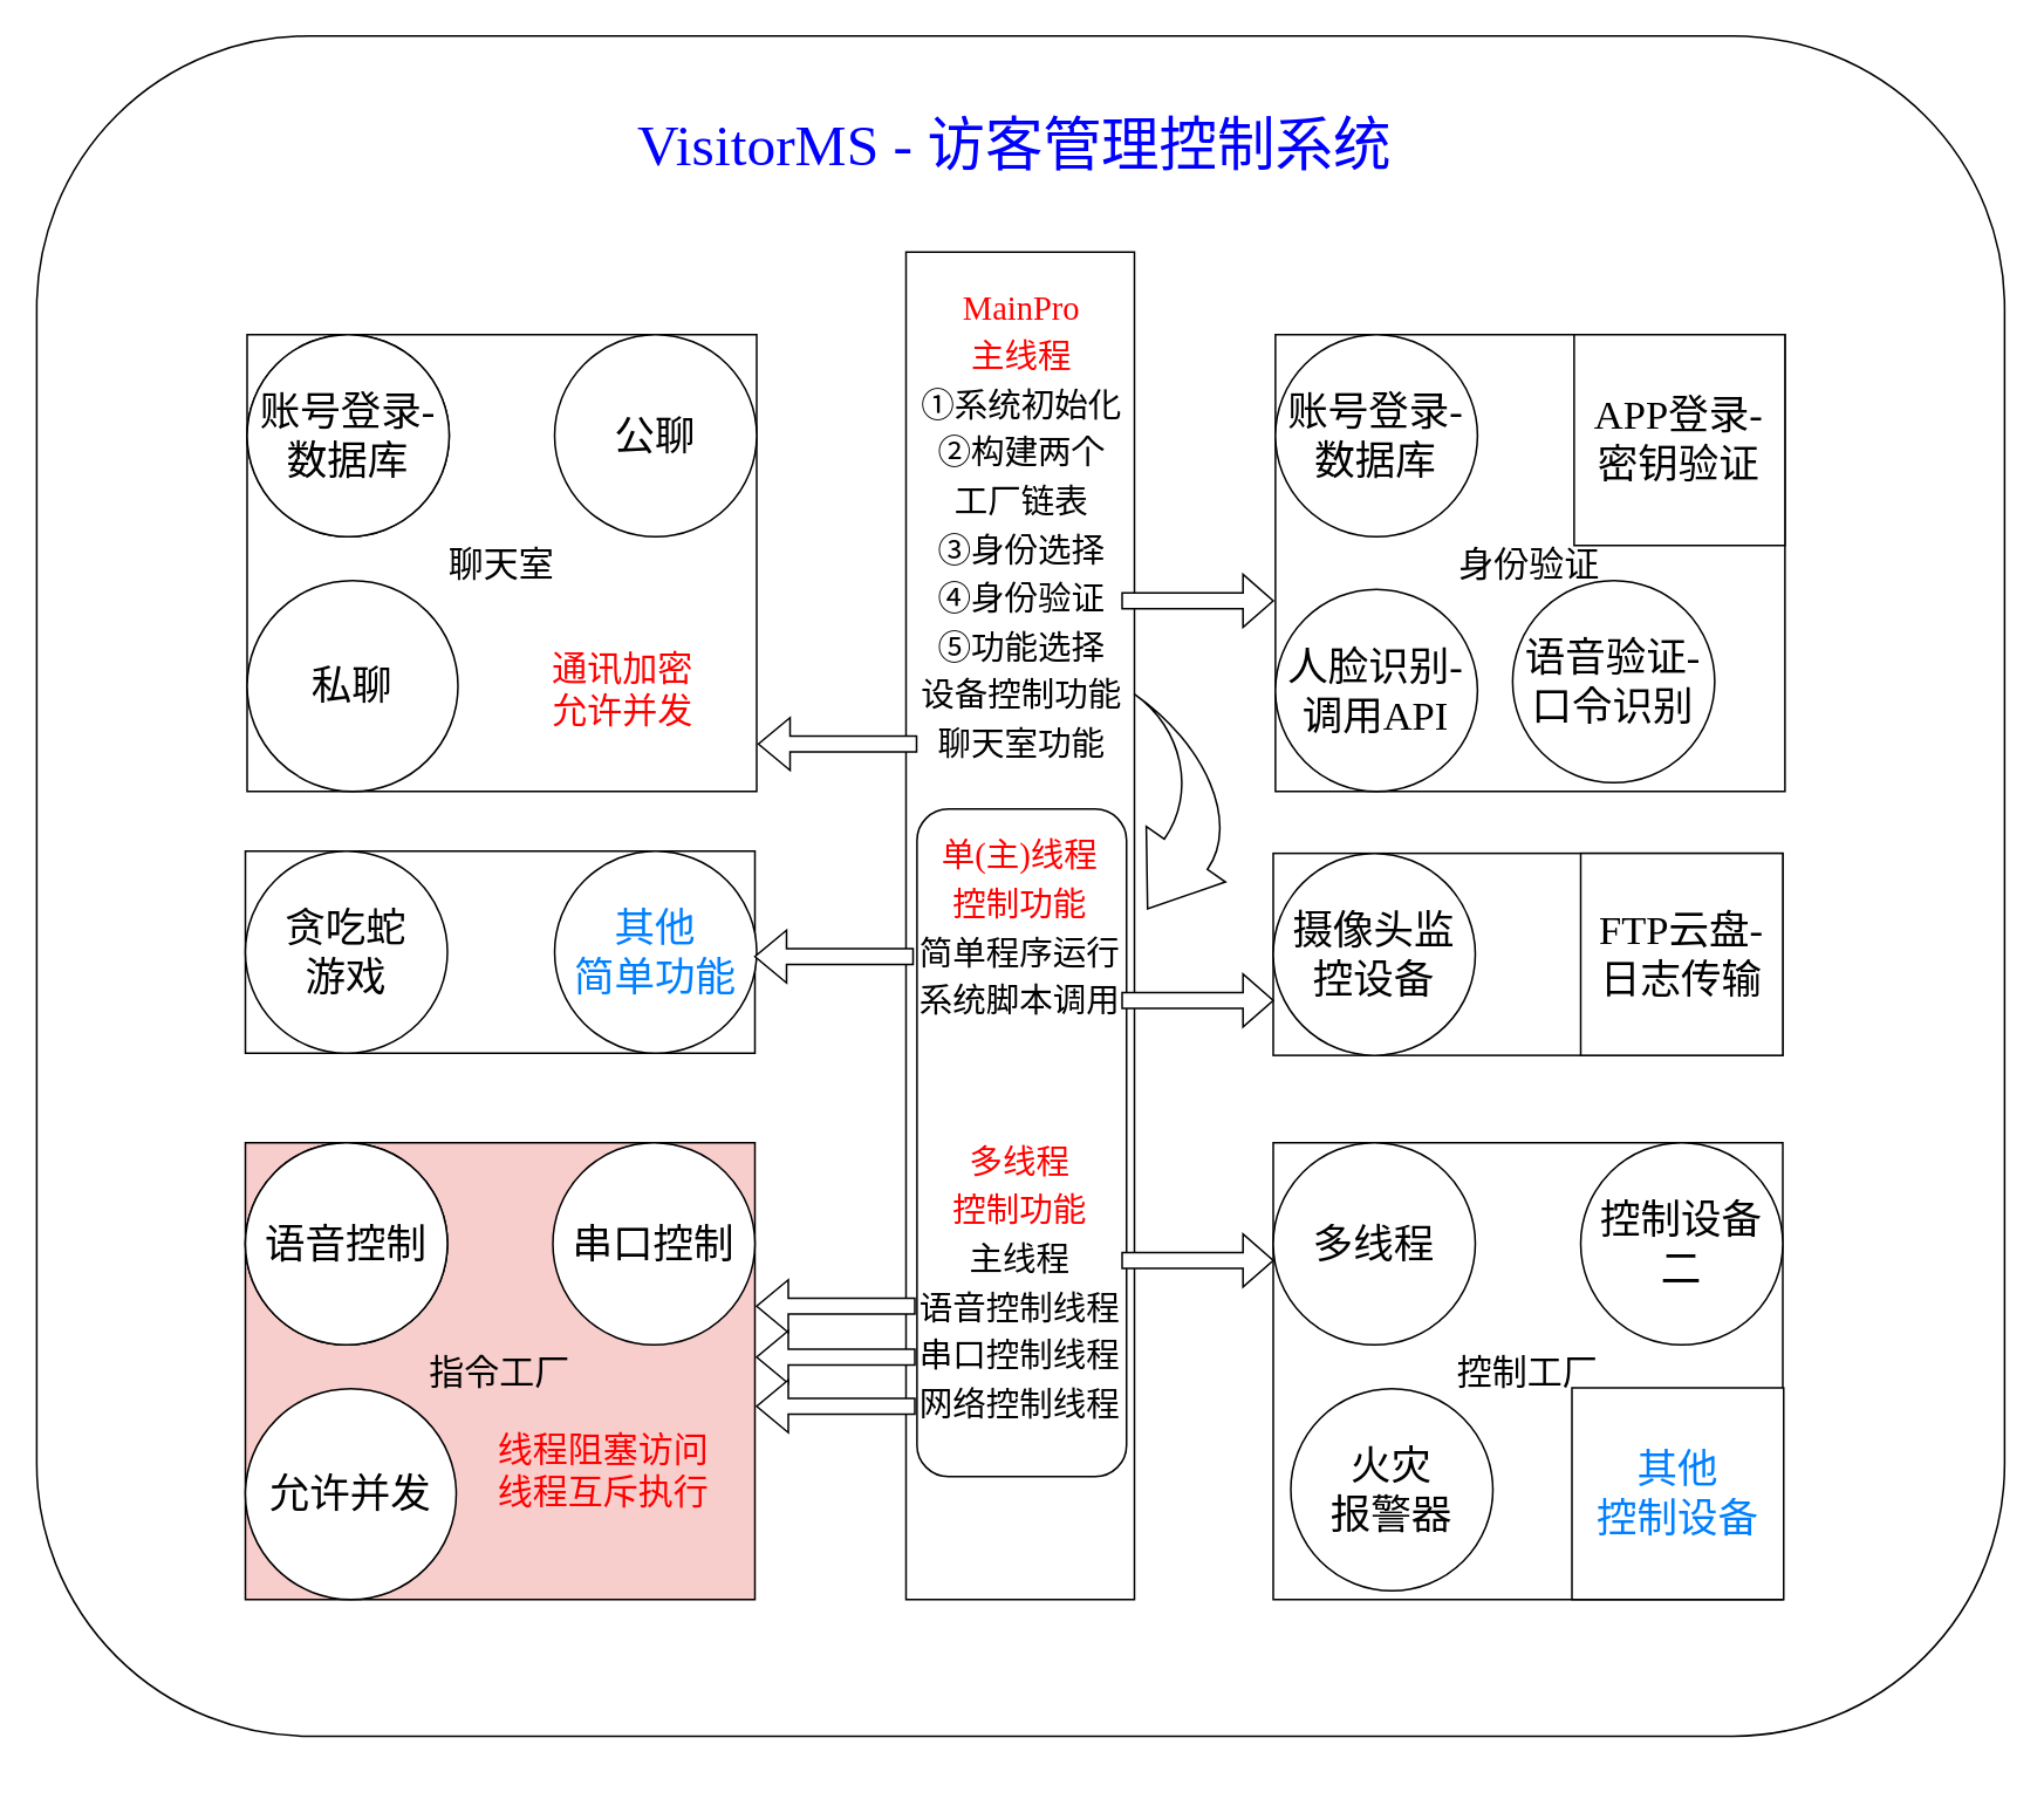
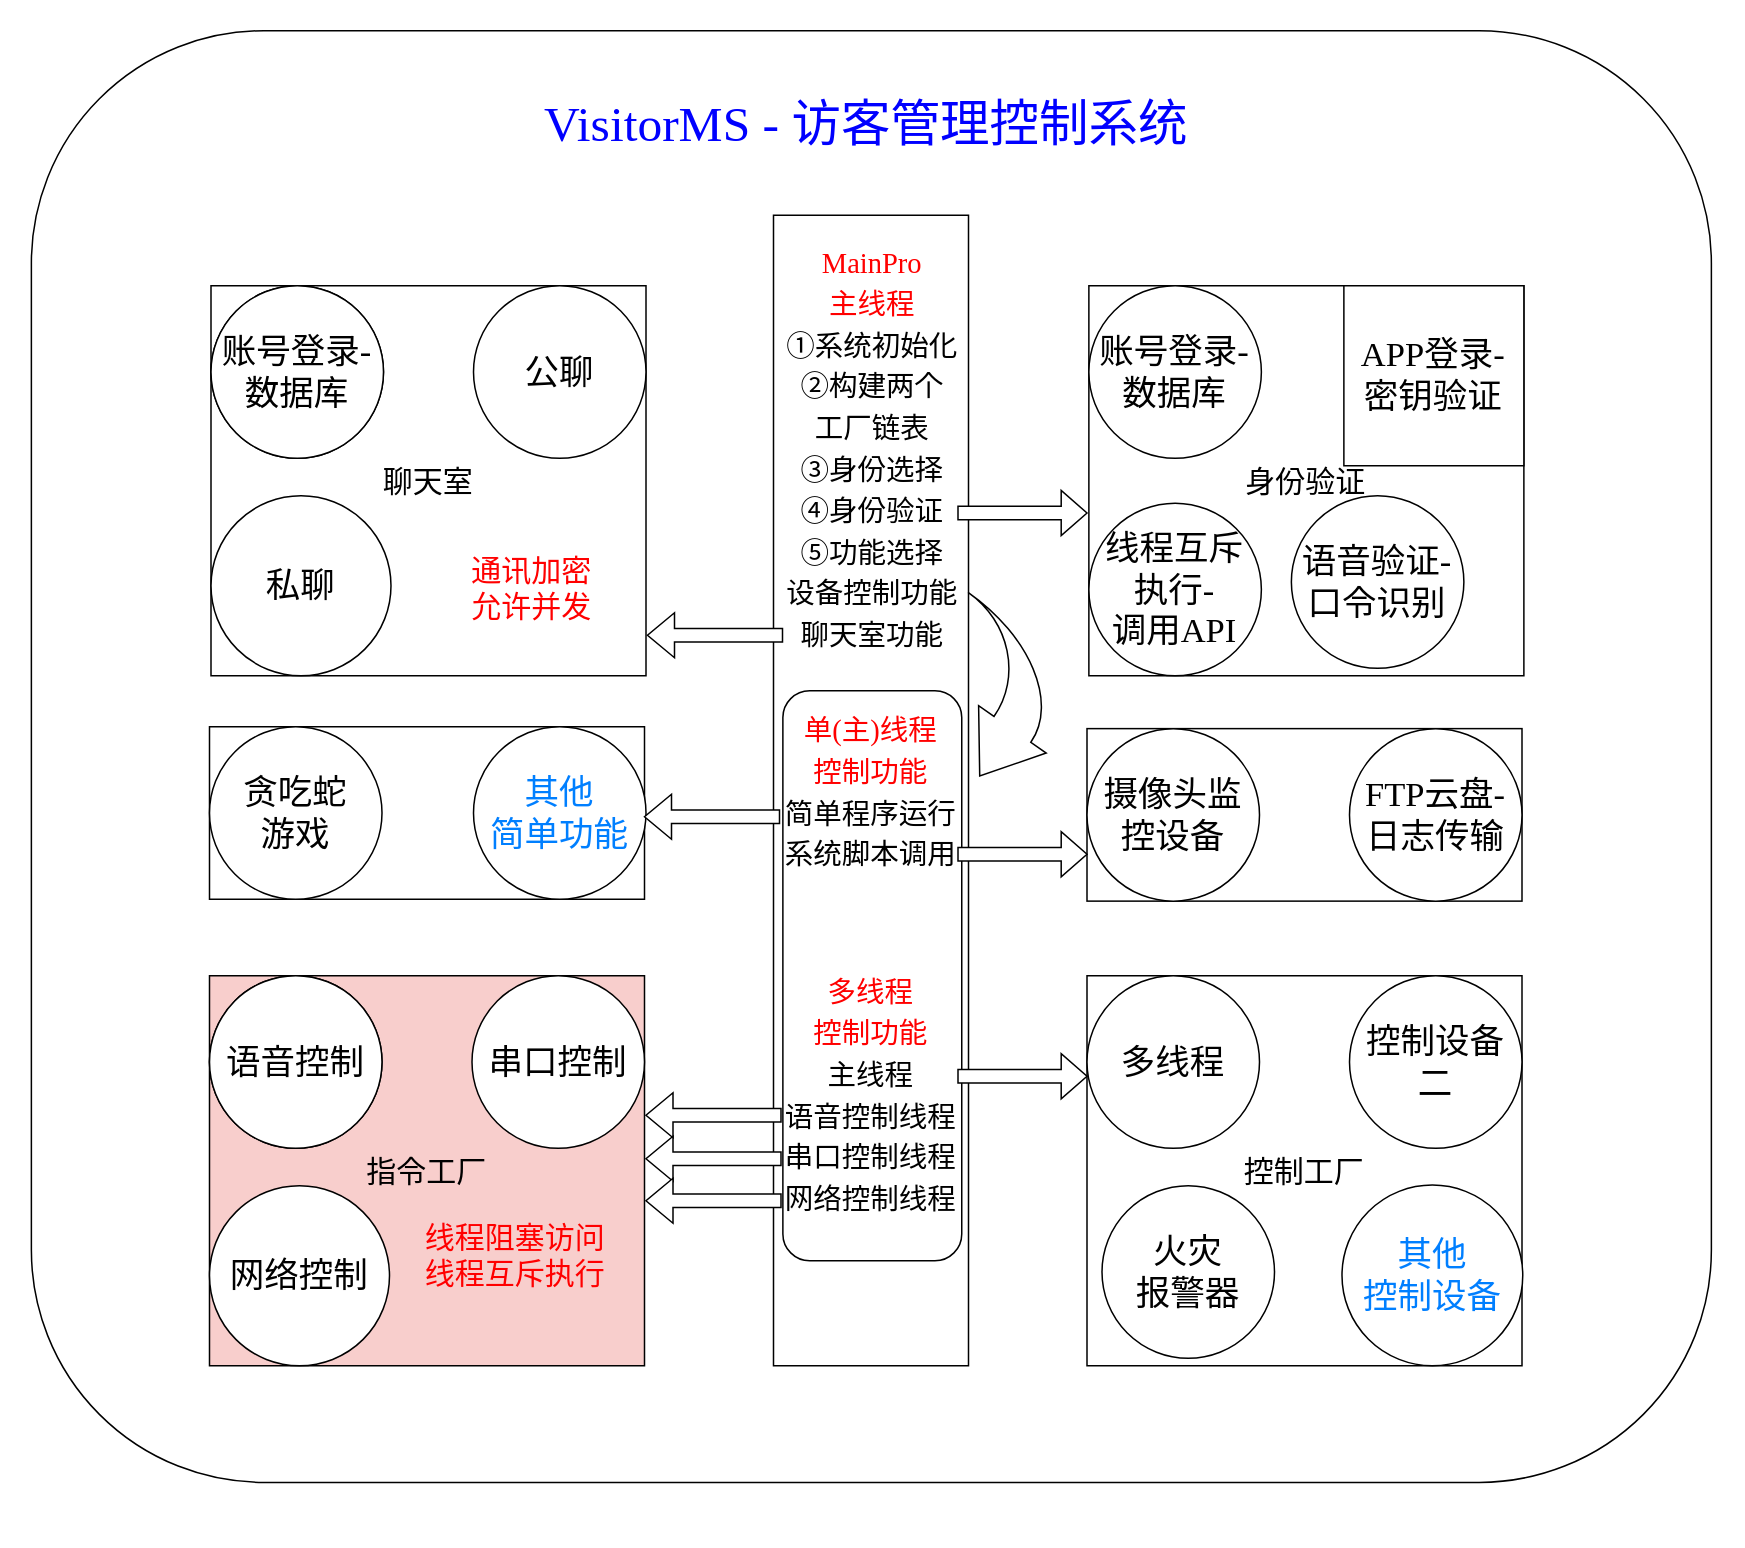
  <mxCell id="0" />
  <mxCell id="1" parent="0" />
  <mxCell id="2" value="" style="rounded=1;whiteSpace=wrap;html=1;arcSize=16;" parent="1" vertex="1"><mxGeometry x="20.25" y="20" width="1120" height="967.75" as="geometry" /></mxCell>
  <mxCell id="3" value="" style="group" parent="1" vertex="1" connectable="0"><mxGeometry x="514.25" y="210" width="130.75" height="800" as="geometry" /></mxCell>
  <mxCell id="4" value="" style="rounded=0;whiteSpace=wrap;html=1;" parent="3" vertex="1"><mxGeometry x="0.75" y="-67" width="130" height="767" as="geometry" /></mxCell>
  <mxCell id="5" value="&lt;font style=&quot;font-size: 19px&quot;&gt;&lt;font color=&quot;#ff0000&quot;&gt;单线程&lt;br&gt;控制功能&lt;/font&gt;&lt;br&gt;简单程序运行&lt;br&gt;系统调用脚本&lt;br&gt;&lt;/font&gt;" style="text;html=1;strokeColor=none;fillColor=none;align=center;verticalAlign=middle;whiteSpace=wrap;rounded=0;fontFamily=Comic Sans MS;fontSize=23;" parent="3" vertex="1"><mxGeometry x="7" y="237" width="117.5" height="157" as="geometry" /></mxCell>
  <mxCell id="6" value="" style="rounded=1;whiteSpace=wrap;html=1;fontFamily=Comic Sans MS;fontSize=25;fontColor=#0000FF;" parent="3" vertex="1"><mxGeometry x="7" y="250" width="119.25" height="380" as="geometry" /></mxCell>
  <mxCell id="7" value="" style="group" parent="3" vertex="1" connectable="0"><mxGeometry x="7" y="238" width="117.5" height="400" as="geometry" /></mxCell>
  <mxCell id="8" value="&lt;font style=&quot;font-size: 19px&quot;&gt;&lt;font style=&quot;font-size: 19px&quot; color=&quot;#ff0000&quot;&gt;多线程&lt;br&gt;控制功能&lt;/font&gt;&lt;br&gt;&lt;font style=&quot;font-size: 19px&quot;&gt;主线程&lt;br&gt;语音控制线程&lt;br&gt;串口控制线程&lt;br&gt;网络控制线程&lt;br&gt;&lt;/font&gt;&lt;/font&gt;" style="text;html=1;strokeColor=none;fillColor=none;align=center;verticalAlign=middle;whiteSpace=wrap;rounded=0;fontFamily=Comic Sans MS;fontSize=23;" parent="7" vertex="1"><mxGeometry y="159" width="117.5" height="243" as="geometry" /></mxCell>
  <mxCell id="9" value="&lt;font style=&quot;font-size: 19px&quot;&gt;&lt;font color=&quot;#ff0000&quot;&gt;单(主)线程&lt;br&gt;控制功能&lt;/font&gt;&lt;br&gt;简单程序运行&lt;br&gt;系统脚本调用&lt;br&gt;&lt;/font&gt;" style="text;html=1;strokeColor=none;fillColor=none;align=center;verticalAlign=middle;whiteSpace=wrap;rounded=0;fontFamily=Comic Sans MS;fontSize=23;" parent="7" vertex="1"><mxGeometry width="117.5" height="157" as="geometry" /></mxCell>
  <mxCell id="10" value="" style="group" parent="1" vertex="1" connectable="0"><mxGeometry x="139" y="650" width="290" height="265" as="geometry" /></mxCell>
  <mxCell id="11" value="指令工厂" style="rounded=0;whiteSpace=wrap;html=1;fontSize=20;fontColor=#000000;fillColor=#f8cecc;" parent="10" vertex="1"><mxGeometry width="290" height="260" as="geometry" /></mxCell>
  <mxCell id="12" value="语言控制" style="ellipse;whiteSpace=wrap;html=1;aspect=fixed;fontFamily=Comic Sans MS;fontSize=23;" parent="10" vertex="1"><mxGeometry width="115" height="115" as="geometry" /></mxCell>
  <mxCell id="13" value="串口控制" style="ellipse;whiteSpace=wrap;html=1;aspect=fixed;fontFamily=Comic Sans MS;fontSize=23;" parent="10" vertex="1"><mxGeometry x="175" width="115" height="115" as="geometry" /></mxCell>
  <mxCell id="14" value="语音控制" style="ellipse;whiteSpace=wrap;html=1;aspect=fixed;fontFamily=Comic Sans MS;fontSize=23;" parent="10" vertex="1"><mxGeometry width="115" height="115" as="geometry" /></mxCell>
- <mxCell id="15" value="允许并发" style="ellipse;whiteSpace=wrap;html=1;aspect=fixed;fontFamily=Comic Sans MS;fontSize=23;" parent="10" vertex="1"><mxGeometry y="140" width="120" height="120" as="geometry" /></mxCell>
+ <mxCell id="15" value="网络控制" style="ellipse;whiteSpace=wrap;html=1;aspect=fixed;fontFamily=Comic Sans MS;fontSize=23;" parent="10" vertex="1"><mxGeometry y="140" width="120" height="120" as="geometry" /></mxCell>
  <mxCell id="16" value="&lt;font style=&quot;font-size: 20px&quot; color=&quot;#ff0000&quot;&gt;线程阻塞访问&lt;br&gt;线程互斥执行&lt;/font&gt;" style="text;html=1;strokeColor=none;fillColor=none;align=center;verticalAlign=middle;whiteSpace=wrap;rounded=0;" parent="10" vertex="1"><mxGeometry x="129" y="171" width="150" height="30" as="geometry" /></mxCell>
  <mxCell id="17" value="" style="group" parent="1" vertex="1" connectable="0"><mxGeometry x="724" y="650" width="292.5" height="260" as="geometry" /></mxCell>
  <mxCell id="18" value="控制工厂" style="rounded=0;whiteSpace=wrap;html=1;fontSize=20;fontColor=#000000;" parent="17" vertex="1"><mxGeometry width="290" height="260" as="geometry" /></mxCell>
  <mxCell id="19" value="控制设备二" style="ellipse;whiteSpace=wrap;html=1;aspect=fixed;fontFamily=Comic Sans MS;fontSize=23;" parent="17" vertex="1"><mxGeometry x="175" width="115" height="115" as="geometry" /></mxCell>
  <mxCell id="20" value="多线程" style="ellipse;whiteSpace=wrap;html=1;aspect=fixed;fontFamily=Comic Sans MS;fontSize=23;" parent="17" vertex="1"><mxGeometry width="115" height="115" as="geometry" /></mxCell>
  <mxCell id="21" value="火灾&lt;br&gt;报警器" style="ellipse;whiteSpace=wrap;html=1;aspect=fixed;fontFamily=Comic Sans MS;fontSize=23;" parent="17" vertex="1"><mxGeometry x="10" y="140" width="115" height="115" as="geometry" /></mxCell>
- <mxCell id="22" value="&lt;font color=&quot;#007fff&quot;&gt;其他&lt;br&gt;控制设备&lt;/font&gt;" style="whiteSpace=wrap;html=1;aspect=fixed;fontFamily=Comic Sans MS;fontSize=23;rounded=0;" parent="17" vertex="1"><mxGeometry x="170" y="139.5" width="120.5" height="120.5" as="geometry" /></mxCell>
+ <mxCell id="22" value="&lt;font color=&quot;#007fff&quot;&gt;其他&lt;br&gt;控制设备&lt;/font&gt;" style="ellipse;whiteSpace=wrap;html=1;aspect=fixed;fontFamily=Comic Sans MS;fontSize=23;" parent="17" vertex="1"><mxGeometry x="170" y="139.5" width="120.5" height="120.5" as="geometry" /></mxCell>
  <mxCell id="23" value="" style="group" parent="1" vertex="1" connectable="0"><mxGeometry x="724" y="485.25" width="290" height="115" as="geometry" /></mxCell>
  <mxCell id="24" value="" style="rounded=0;whiteSpace=wrap;html=1;fontSize=22;" parent="23" vertex="1"><mxGeometry width="290" height="115" as="geometry" /></mxCell>
- <mxCell id="25" value="FTP云盘-日志传输" style="whiteSpace=wrap;html=1;aspect=fixed;fontFamily=Comic Sans MS;fontSize=23;rounded=0;" parent="23" vertex="1"><mxGeometry x="175" width="115" height="115" as="geometry" /></mxCell>
+ <mxCell id="25" value="FTP云盘-日志传输" style="ellipse;whiteSpace=wrap;html=1;aspect=fixed;fontFamily=Comic Sans MS;fontSize=23;" parent="23" vertex="1"><mxGeometry x="175" width="115" height="115" as="geometry" /></mxCell>
  <mxCell id="26" value="摄像头监控设备" style="ellipse;whiteSpace=wrap;html=1;aspect=fixed;fontFamily=Comic Sans MS;fontSize=23;" parent="23" vertex="1"><mxGeometry width="115" height="115" as="geometry" /></mxCell>
  <mxCell id="27" value="" style="group" parent="1" vertex="1" connectable="0"><mxGeometry x="139" y="484" width="291" height="117.5" as="geometry" /></mxCell>
  <mxCell id="28" value="" style="rounded=0;whiteSpace=wrap;html=1;fontSize=22;" parent="27" vertex="1"><mxGeometry width="290" height="115" as="geometry" /></mxCell>
  <mxCell id="29" value="贪吃蛇&lt;br&gt;游戏" style="ellipse;whiteSpace=wrap;html=1;aspect=fixed;fontFamily=Comic Sans MS;fontSize=23;" parent="27" vertex="1"><mxGeometry width="115" height="115" as="geometry" /></mxCell>
  <mxCell id="30" value="&lt;font color=&quot;#007fff&quot;&gt;其他&lt;br&gt;简单功能&lt;/font&gt;" style="ellipse;whiteSpace=wrap;html=1;aspect=fixed;fontFamily=Comic Sans MS;fontSize=23;" parent="27" vertex="1"><mxGeometry x="176" width="115" height="115" as="geometry" /></mxCell>
  <mxCell id="31" value="&lt;font style=&quot;font-size: 33px&quot;&gt;&lt;span style=&quot;color: rgb(0 , 0 , 255) ; font-family: &amp;#34;comic sans ms&amp;#34;&quot;&gt;VisitorMS -&amp;nbsp;&lt;/span&gt;&lt;font face=&quot;Comic Sans MS&quot; style=&quot;font-size: 33px&quot; color=&quot;#0000ff&quot;&gt;访客管理控制系统&lt;/font&gt;&lt;/font&gt;" style="text;html=1;strokeColor=none;fillColor=none;align=center;verticalAlign=middle;whiteSpace=wrap;rounded=0;fontSize=19;fontColor=#FF0000;" parent="1" vertex="1"><mxGeometry x="347" y="53" width="460" height="60" as="geometry" /></mxCell>
  <mxCell id="32" value="" style="shape=singleArrow;direction=west;whiteSpace=wrap;html=1;fontSize=19;fontColor=#FF0000;" parent="1" vertex="1"><mxGeometry x="429" y="529" width="90" height="30" as="geometry" /></mxCell>
  <mxCell id="33" value="" style="shape=singleArrow;direction=west;whiteSpace=wrap;html=1;fontSize=19;fontColor=#FF0000;" parent="1" vertex="1"><mxGeometry x="430" y="728" width="90" height="30" as="geometry" /></mxCell>
  <mxCell id="34" value="" style="shape=singleArrow;direction=west;whiteSpace=wrap;html=1;fontSize=19;fontColor=#FF0000;rotation=-180;" parent="1" vertex="1"><mxGeometry x="638" y="702" width="86" height="30" as="geometry" /></mxCell>
  <mxCell id="35" value="" style="shape=singleArrow;direction=west;whiteSpace=wrap;html=1;fontSize=19;fontColor=#FF0000;rotation=-180;" parent="1" vertex="1"><mxGeometry x="638" y="554" width="86" height="30" as="geometry" /></mxCell>
  <mxCell id="36" value="&lt;font style=&quot;font-size: 19px&quot;&gt;&lt;font style=&quot;font-size: 19px&quot; color=&quot;#ff0000&quot;&gt;MainPro&lt;br&gt;主线程&lt;/font&gt;&lt;br&gt;&lt;span&gt;①系统初始化&lt;/span&gt;&lt;br&gt;&lt;font style=&quot;font-size: 19px&quot;&gt;②构建两个&lt;br&gt;工厂链表&lt;br&gt;③身份选择&lt;br&gt;④身份验证&lt;br&gt;⑤功能选择&lt;br&gt;设备控制功能&lt;br&gt;聊天室功能&lt;br&gt;&lt;/font&gt;&lt;/font&gt;" style="text;html=1;strokeColor=none;fillColor=none;align=center;verticalAlign=middle;whiteSpace=wrap;rounded=0;fontFamily=Comic Sans MS;fontSize=23;" parent="1" vertex="1"><mxGeometry x="516.5" y="158" width="127.5" height="280" as="geometry" /></mxCell>
  <mxCell id="37" value="" style="shape=singleArrow;direction=west;whiteSpace=wrap;html=1;fontSize=19;fontColor=#FF0000;rotation=-180;" parent="1" vertex="1"><mxGeometry x="638" y="326.5" width="86" height="30" as="geometry" /></mxCell>
  <mxCell id="38" value="" style="shape=singleArrow;direction=west;whiteSpace=wrap;html=1;fontSize=19;fontColor=#FF0000;" parent="1" vertex="1"><mxGeometry x="430" y="757" width="90" height="30" as="geometry" /></mxCell>
  <mxCell id="39" value="" style="group" parent="1" vertex="1" connectable="0"><mxGeometry x="725.25" y="190" width="290" height="260" as="geometry" /></mxCell>
  <mxCell id="40" value="身份验证" style="rounded=0;whiteSpace=wrap;html=1;fontSize=20;fontColor=#000000;" parent="39" vertex="1"><mxGeometry width="290" height="260" as="geometry" /></mxCell>
  <mxCell id="41" value="语音验证-&lt;br&gt;口令识别" style="ellipse;whiteSpace=wrap;html=1;aspect=fixed;fontFamily=Comic Sans MS;fontSize=23;" parent="39" vertex="1"><mxGeometry x="135" y="140" width="115" height="115" as="geometry" /></mxCell>
- <mxCell id="42" value="人脸识别-&lt;br&gt;调用API" style="ellipse;whiteSpace=wrap;html=1;aspect=fixed;fontFamily=Comic Sans MS;fontSize=23;" parent="39" vertex="1"><mxGeometry y="145" width="115" height="115" as="geometry" /></mxCell>
+ <mxCell id="42" value="线程互斥执行-&lt;br&gt;调用API" style="ellipse;whiteSpace=wrap;html=1;aspect=fixed;fontFamily=Comic Sans MS;fontSize=23;" parent="39" vertex="1"><mxGeometry y="145" width="115" height="115" as="geometry" /></mxCell>
  <mxCell id="43" value="APP登录-&lt;br&gt;密钥验证" style="whiteSpace=wrap;html=1;aspect=fixed;fontFamily=Comic Sans MS;fontSize=23;rounded=0;" parent="39" vertex="1"><mxGeometry x="170" width="120" height="120" as="geometry" /></mxCell>
  <mxCell id="44" value="账号登录-数据库" style="ellipse;whiteSpace=wrap;html=1;aspect=fixed;fontFamily=Comic Sans MS;fontSize=23;" parent="39" vertex="1"><mxGeometry width="115" height="115" as="geometry" /></mxCell>
  <mxCell id="45" value="" style="group" parent="1" vertex="1" connectable="0"><mxGeometry x="140" y="190" width="290" height="265" as="geometry" /></mxCell>
  <mxCell id="46" value="聊天室" style="rounded=0;whiteSpace=wrap;html=1;fontSize=20;fontColor=#000000;" parent="45" vertex="1"><mxGeometry width="290" height="260" as="geometry" /></mxCell>
  <mxCell id="47" value="语言控制" style="ellipse;whiteSpace=wrap;html=1;aspect=fixed;fontFamily=Comic Sans MS;fontSize=23;" parent="45" vertex="1"><mxGeometry width="115" height="115" as="geometry" /></mxCell>
  <mxCell id="48" value="公聊" style="ellipse;whiteSpace=wrap;html=1;aspect=fixed;fontFamily=Comic Sans MS;fontSize=23;" parent="45" vertex="1"><mxGeometry x="175" width="115" height="115" as="geometry" /></mxCell>
  <mxCell id="49" value="&lt;span&gt;账号登录-数据库&lt;/span&gt;" style="ellipse;whiteSpace=wrap;html=1;aspect=fixed;fontFamily=Comic Sans MS;fontSize=23;" parent="45" vertex="1"><mxGeometry width="115" height="115" as="geometry" /></mxCell>
  <mxCell id="50" value="私聊" style="ellipse;whiteSpace=wrap;html=1;aspect=fixed;fontFamily=Comic Sans MS;fontSize=23;" parent="45" vertex="1"><mxGeometry y="140" width="120" height="120" as="geometry" /></mxCell>
  <mxCell id="51" value="&lt;font style=&quot;font-size: 20px&quot; color=&quot;#ff0000&quot;&gt;通讯加密&lt;br&gt;允许并发&lt;br&gt;&lt;/font&gt;" style="text;html=1;strokeColor=none;fillColor=none;align=center;verticalAlign=middle;whiteSpace=wrap;rounded=0;" parent="45" vertex="1"><mxGeometry x="139" y="186" width="150" height="30" as="geometry" /></mxCell>
  <mxCell id="52" value="" style="shape=singleArrow;direction=west;whiteSpace=wrap;html=1;fontSize=19;fontColor=#FF0000;" parent="1" vertex="1"><mxGeometry x="431" y="408" width="90" height="30" as="geometry" /></mxCell>
  <mxCell id="53" value="" style="html=1;shadow=0;dashed=0;align=center;verticalAlign=middle;shape=mxgraph.arrows2.jumpInArrow;dy=15;dx=38;arrowHead=55;fontSize=30;rotation=125;" parent="1" vertex="1"><mxGeometry x="611.91" y="411.44" width="95.9" height="104.13" as="geometry" /></mxCell>
  <mxCell id="54" value="" style="shape=singleArrow;direction=west;whiteSpace=wrap;html=1;fontSize=19;fontColor=#FF0000;" parent="1" vertex="1"><mxGeometry x="430" y="785" width="90" height="30" as="geometry" /></mxCell>
